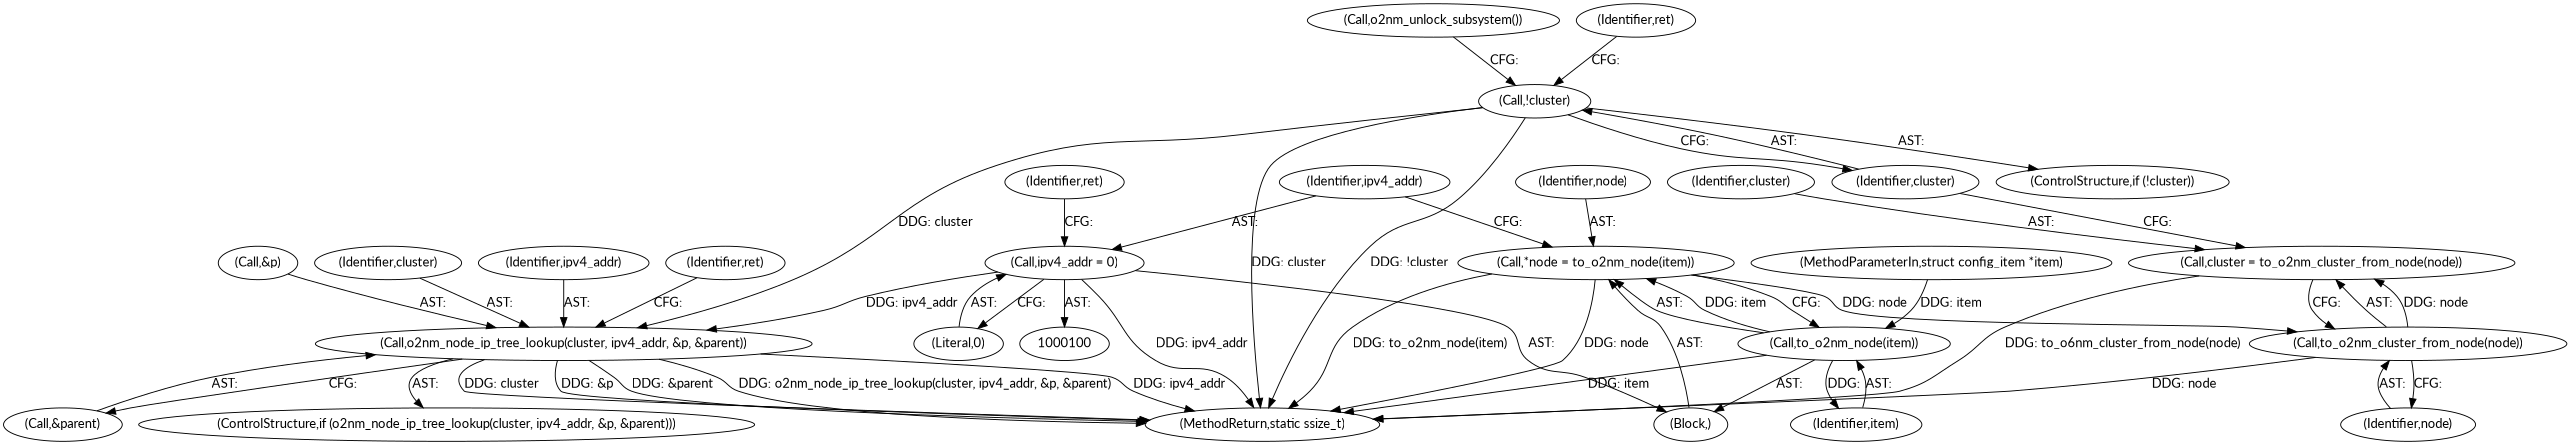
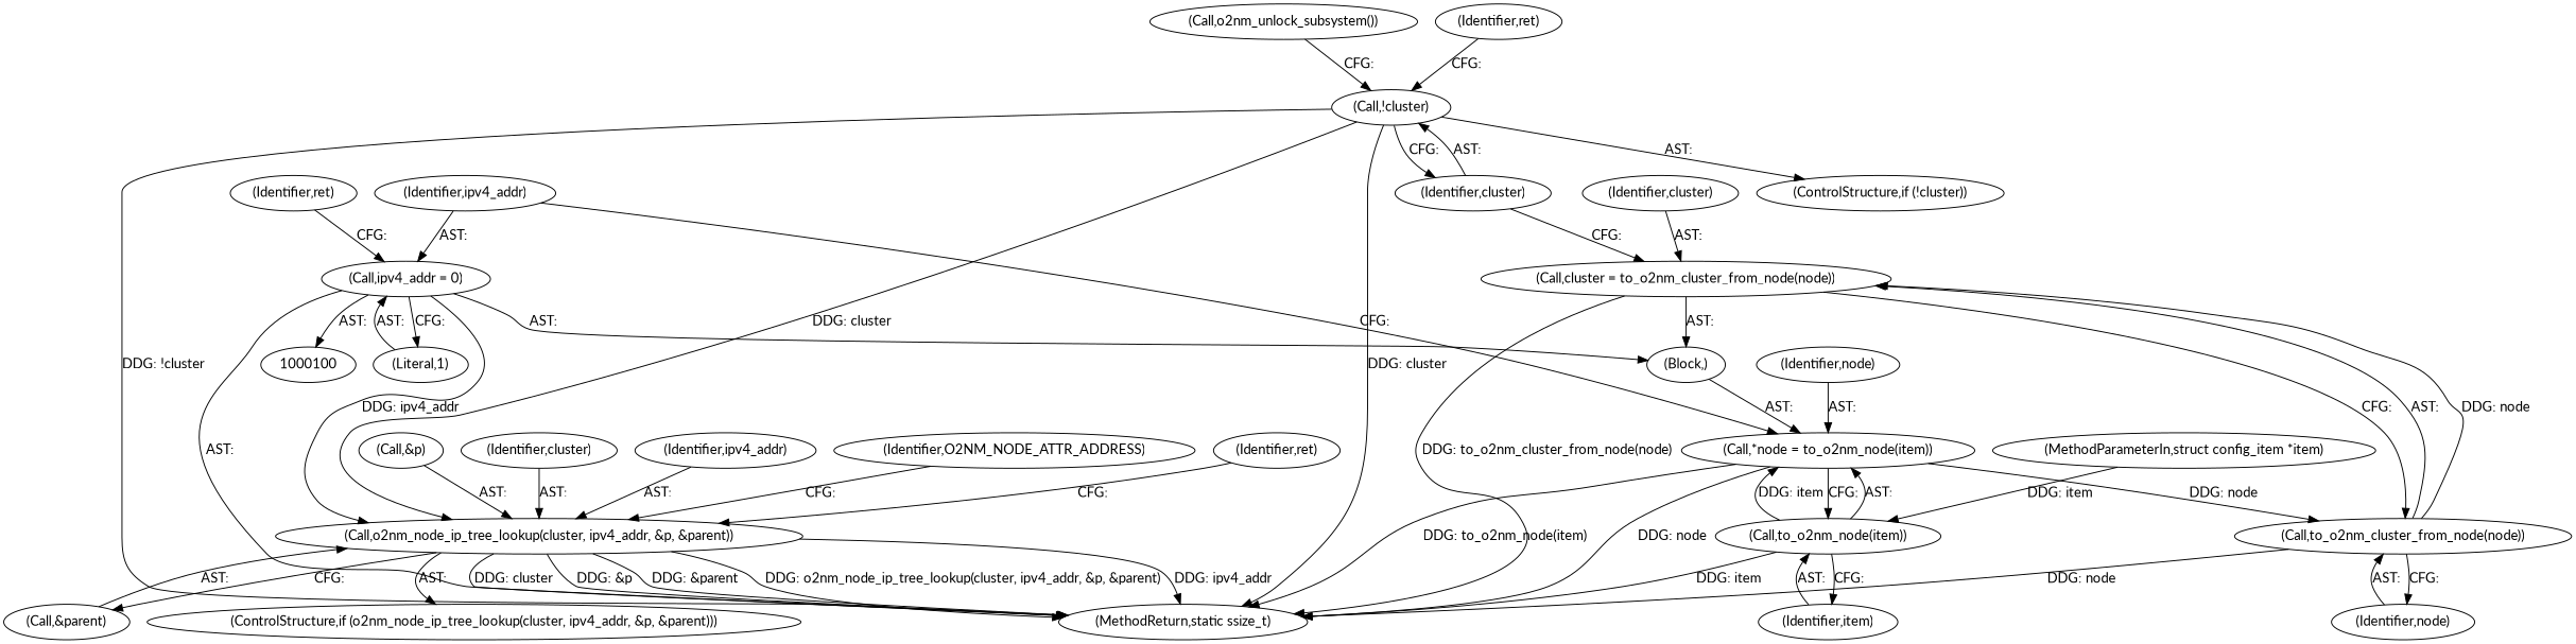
  digraph {
    fontname=Lato
    node [fontname=Lato]
    edge [fontname=Lato]
    n1 [label="(Call,o2nm_node_ip_tree_lookup(cluster, ipv4_addr, &p, &parent))"]
    n2 [label="(MethodReturn,static ssize_t)"]
    n3 [label="(Call,&parent)"]
    n4 [label="(ControlStructure,if (o2nm_node_ip_tree_lookup(cluster, ipv4_addr, &p, &parent)))"]
    n5 [label="(Call,!cluster)"]
    n6 [label="(ControlStructure,if (!cluster))"]
    n7 [label="(Identifier,cluster)"]
    n8 [label="(Call,cluster = to_o2nm_cluster_from_node(node))"]
    n9 [label="(Call,to_o2nm_cluster_from_node(node))"]
    n10 [label="(Block,)"]
    n11 [label="(Identifier,node)"]
    n12 [label="(Call,*node = to_o2nm_node(item))"]
    n13 [label="(Call,to_o2nm_node(item))"]
    n14 [label="(Identifier,item)"]
    n15 [label="(MethodParameterIn,struct config_item *item)"]
    n16 [label="(Call,ipv4_addr = 0)"]
    1000100
-   n18 [label="(Literal,0)"]
+   n18 [label="(Literal,1)"]
    n19 [label="(Identifier,ipv4_addr)"]
    n20 [label="(Call,&p)"]
    n21 [label="(Identifier,cluster)"]
    n22 [label="(Identifier,cluster)"]
    n23 [label="(Identifier,ipv4_addr)"]
+   n24 [label="(Identifier,O2NM_NODE_ATTR_ADDRESS)"]
    n25 [label="(Call,o2nm_unlock_subsystem())"]
    n26 [label="(Identifier,ret)"]
    n27 [label="(Identifier,ret)"]
    n28 [label="(Identifier,ret)"]
    n29 [label="(Identifier,node)"]
    n1 -> n2 [label="DDG: o2nm_node_ip_tree_lookup(cluster, ipv4_addr, &p, &parent)"]
    n1 -> n2 [label="DDG: ipv4_addr"]
    n1 -> n2 [label="DDG: cluster"]
    n1 -> n2 [label="DDG: &p"]
    n1 -> n2 [label="DDG: &parent"]
    n1 -> n3 [label="CFG: "]
    n1 -> n4 [label="AST: "]
    n3 -> n1 [label="AST: "]
    n5 -> n1 [label="DDG: cluster"]
    n5 -> n2 [label="DDG: cluster"]
    n5 -> n2 [label="DDG: !cluster"]
    n5 -> n6 [label="AST: "]
    n5 -> n7 [label="CFG: "]
    n7 -> n5 [label="AST: "]
    n7 -> n8 [label="CFG: "]
-   n8 -> n2 [label="DDG: to_o6nm_cluster_from_node(node)"]
+   n8 -> n2 [label="DDG: to_o2nm_cluster_from_node(node)"]
    n8 -> n9 [label="CFG: "]
-   n13 -> n10 [label="AST: "]
+   n8 -> n10 [label="AST: "]
    n9 -> n2 [label="DDG: node"]
    n9 -> n8 [label="AST: "]
    n9 -> n8 [label="DDG: node"]
    n9 -> n11 [label="CFG: "]
    n10 -> n12 [label="AST: "]
    n11 -> n9 [label="AST: "]
    n12 -> n2 [label="DDG: to_o2nm_node(item)"]
    n12 -> n2 [label="DDG: node"]
    n12 -> n9 [label="DDG: node"]
    n12 -> n13 [label="CFG: "]
    n13 -> n2 [label="DDG: item"]
    n13 -> n12 [label="AST: "]
    n13 -> n12 [label="DDG: item"]
-   n13 -> n14 [label="DDG: "]
+   n13 -> n14 [label="CFG: "]
    n14 -> n13 [label="AST: "]
    n15 -> n13 [label="DDG: item"]
    n16 -> n1 [label="DDG: ipv4_addr"]
-   n16 -> n2 [label="DDG: ipv4_addr"]
+   n16 -> n2 [label="AST: "]
    n16 -> n10 [label="AST: "]
    n16 -> 1000100 [label="AST: "]
    n16 -> n18 [label="CFG: "]
    n18 -> n16 [label="AST: "]
    n19 -> n12 [label="CFG: "]
    n19 -> n16 [label="AST: "]
    n20 -> n1 [label="AST: "]
    n21 -> n8 [label="AST: "]
    n22 -> n1 [label="AST: "]
    n23 -> n1 [label="AST: "]
+   n24 -> n1 [label="CFG: "]
    n25 -> n5 [label="CFG: "]
    n26 -> n5 [label="CFG: "]
    n27 -> n16 [label="CFG: "]
    n28 -> n1 [label="CFG: "]
    n29 -> n12 [label="AST: "]
  }
